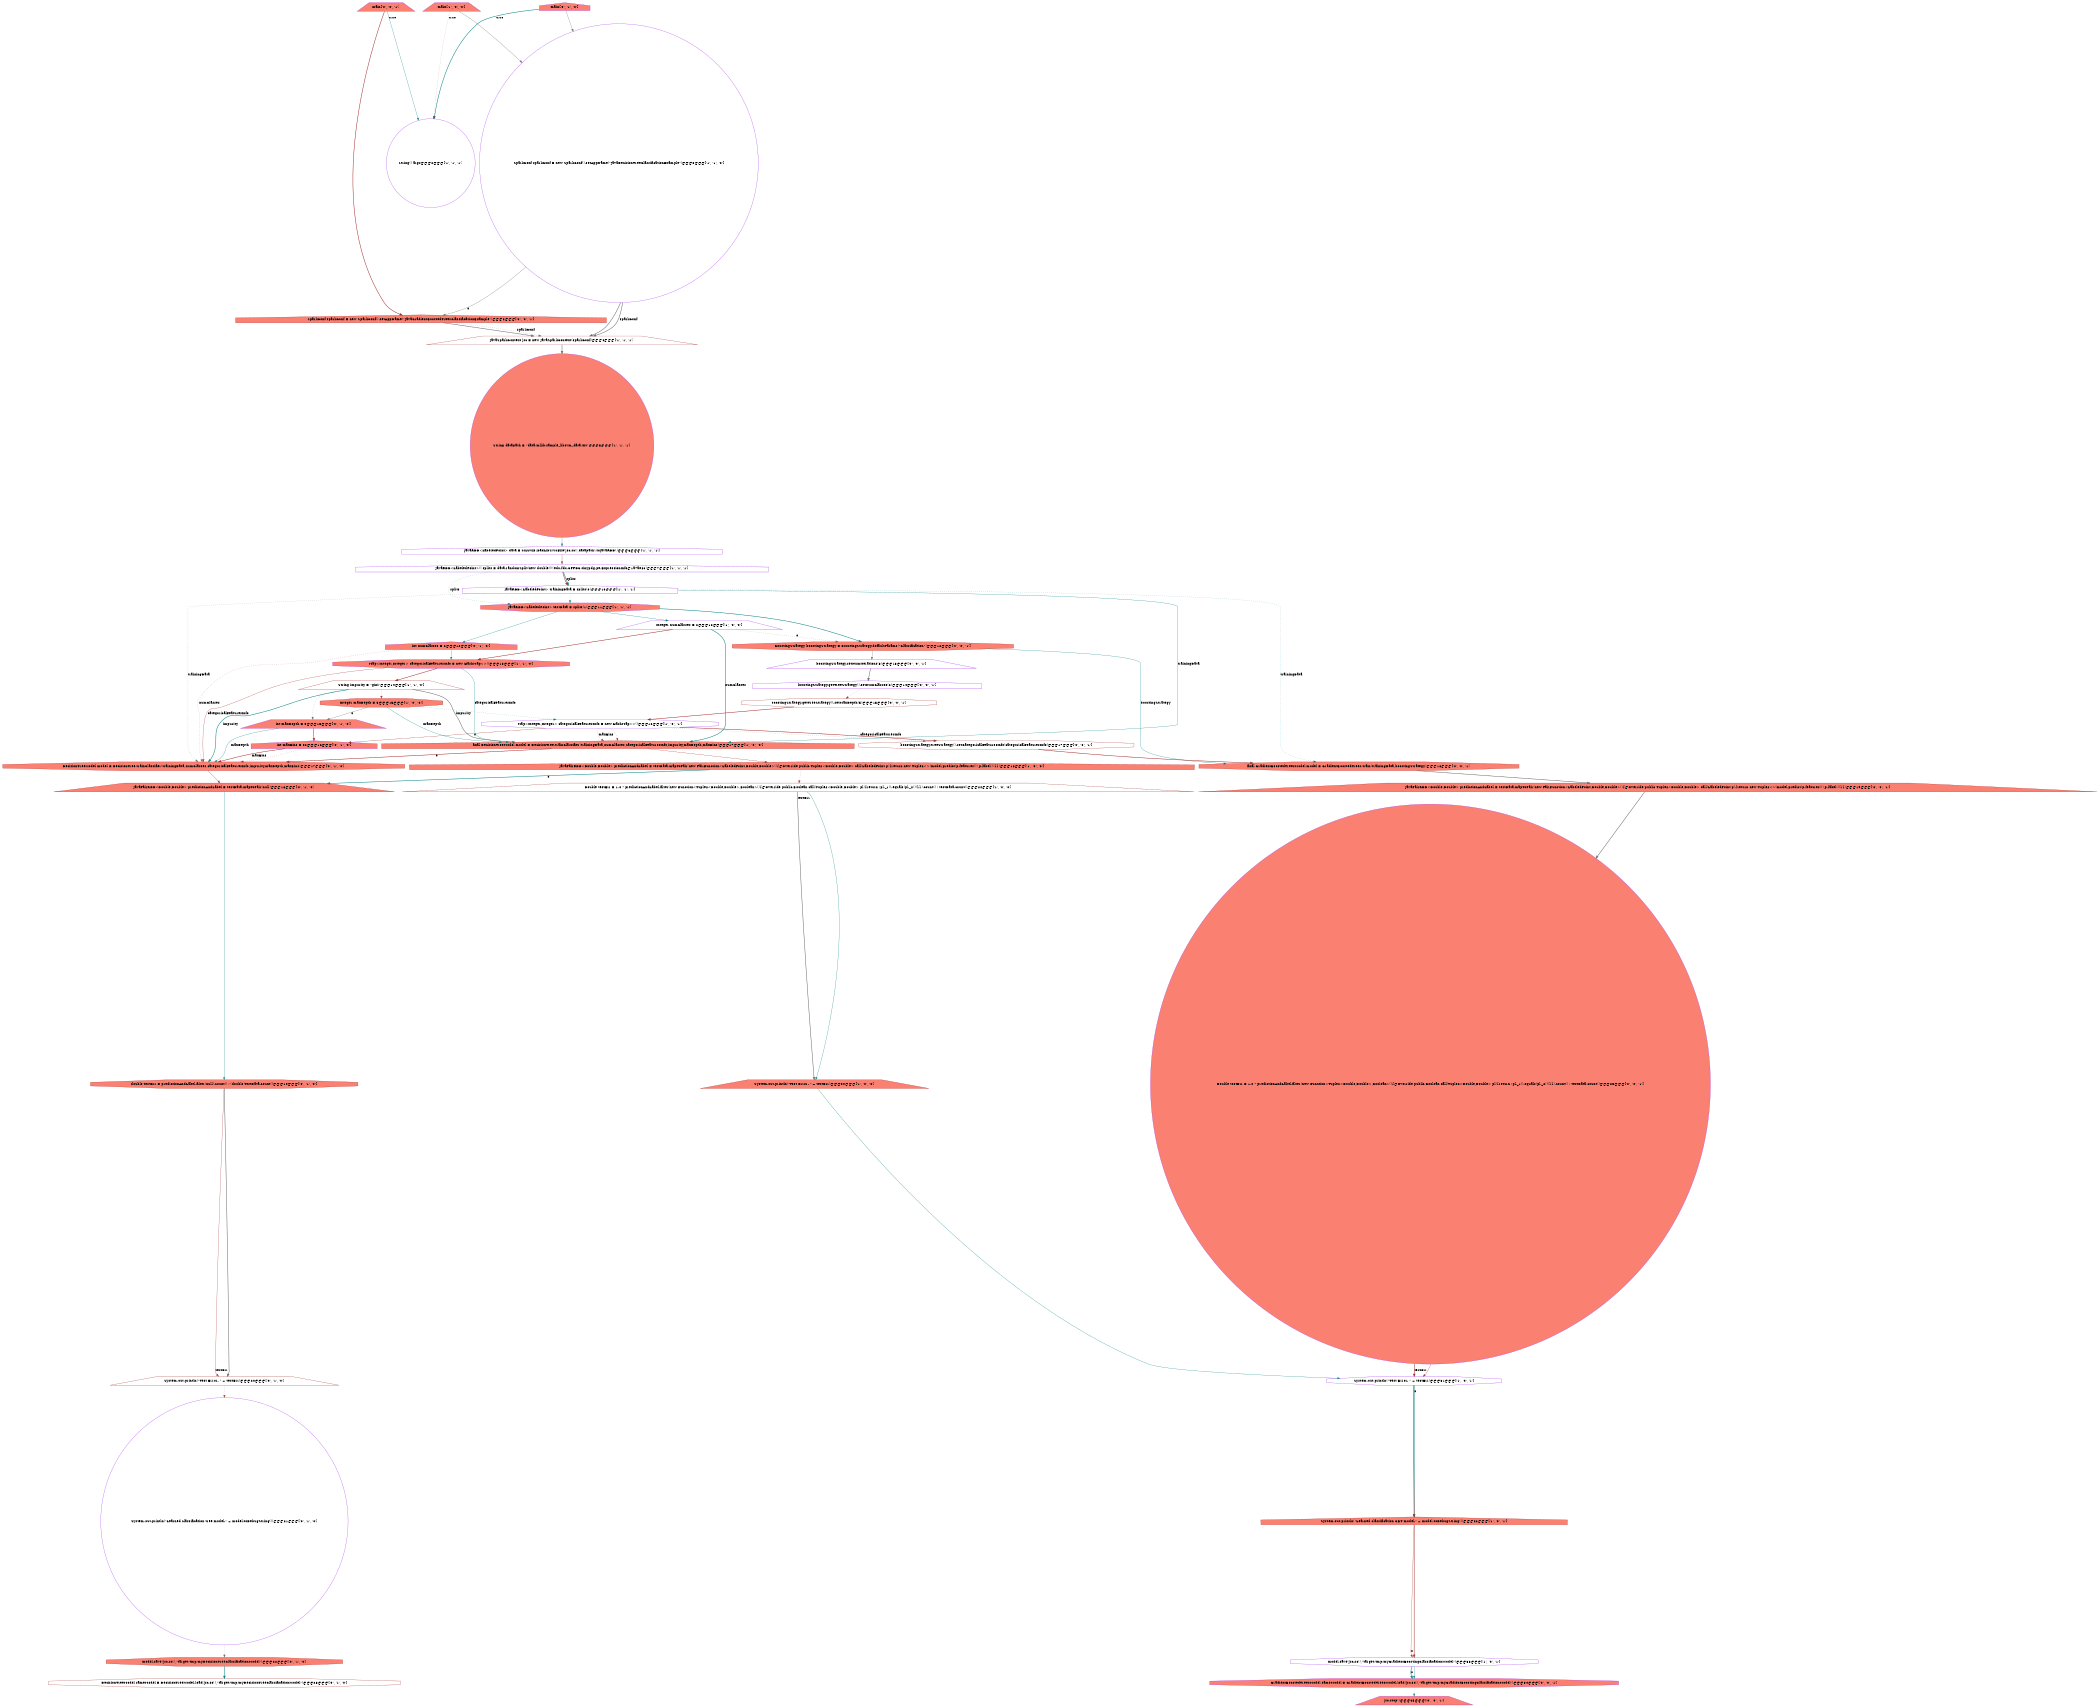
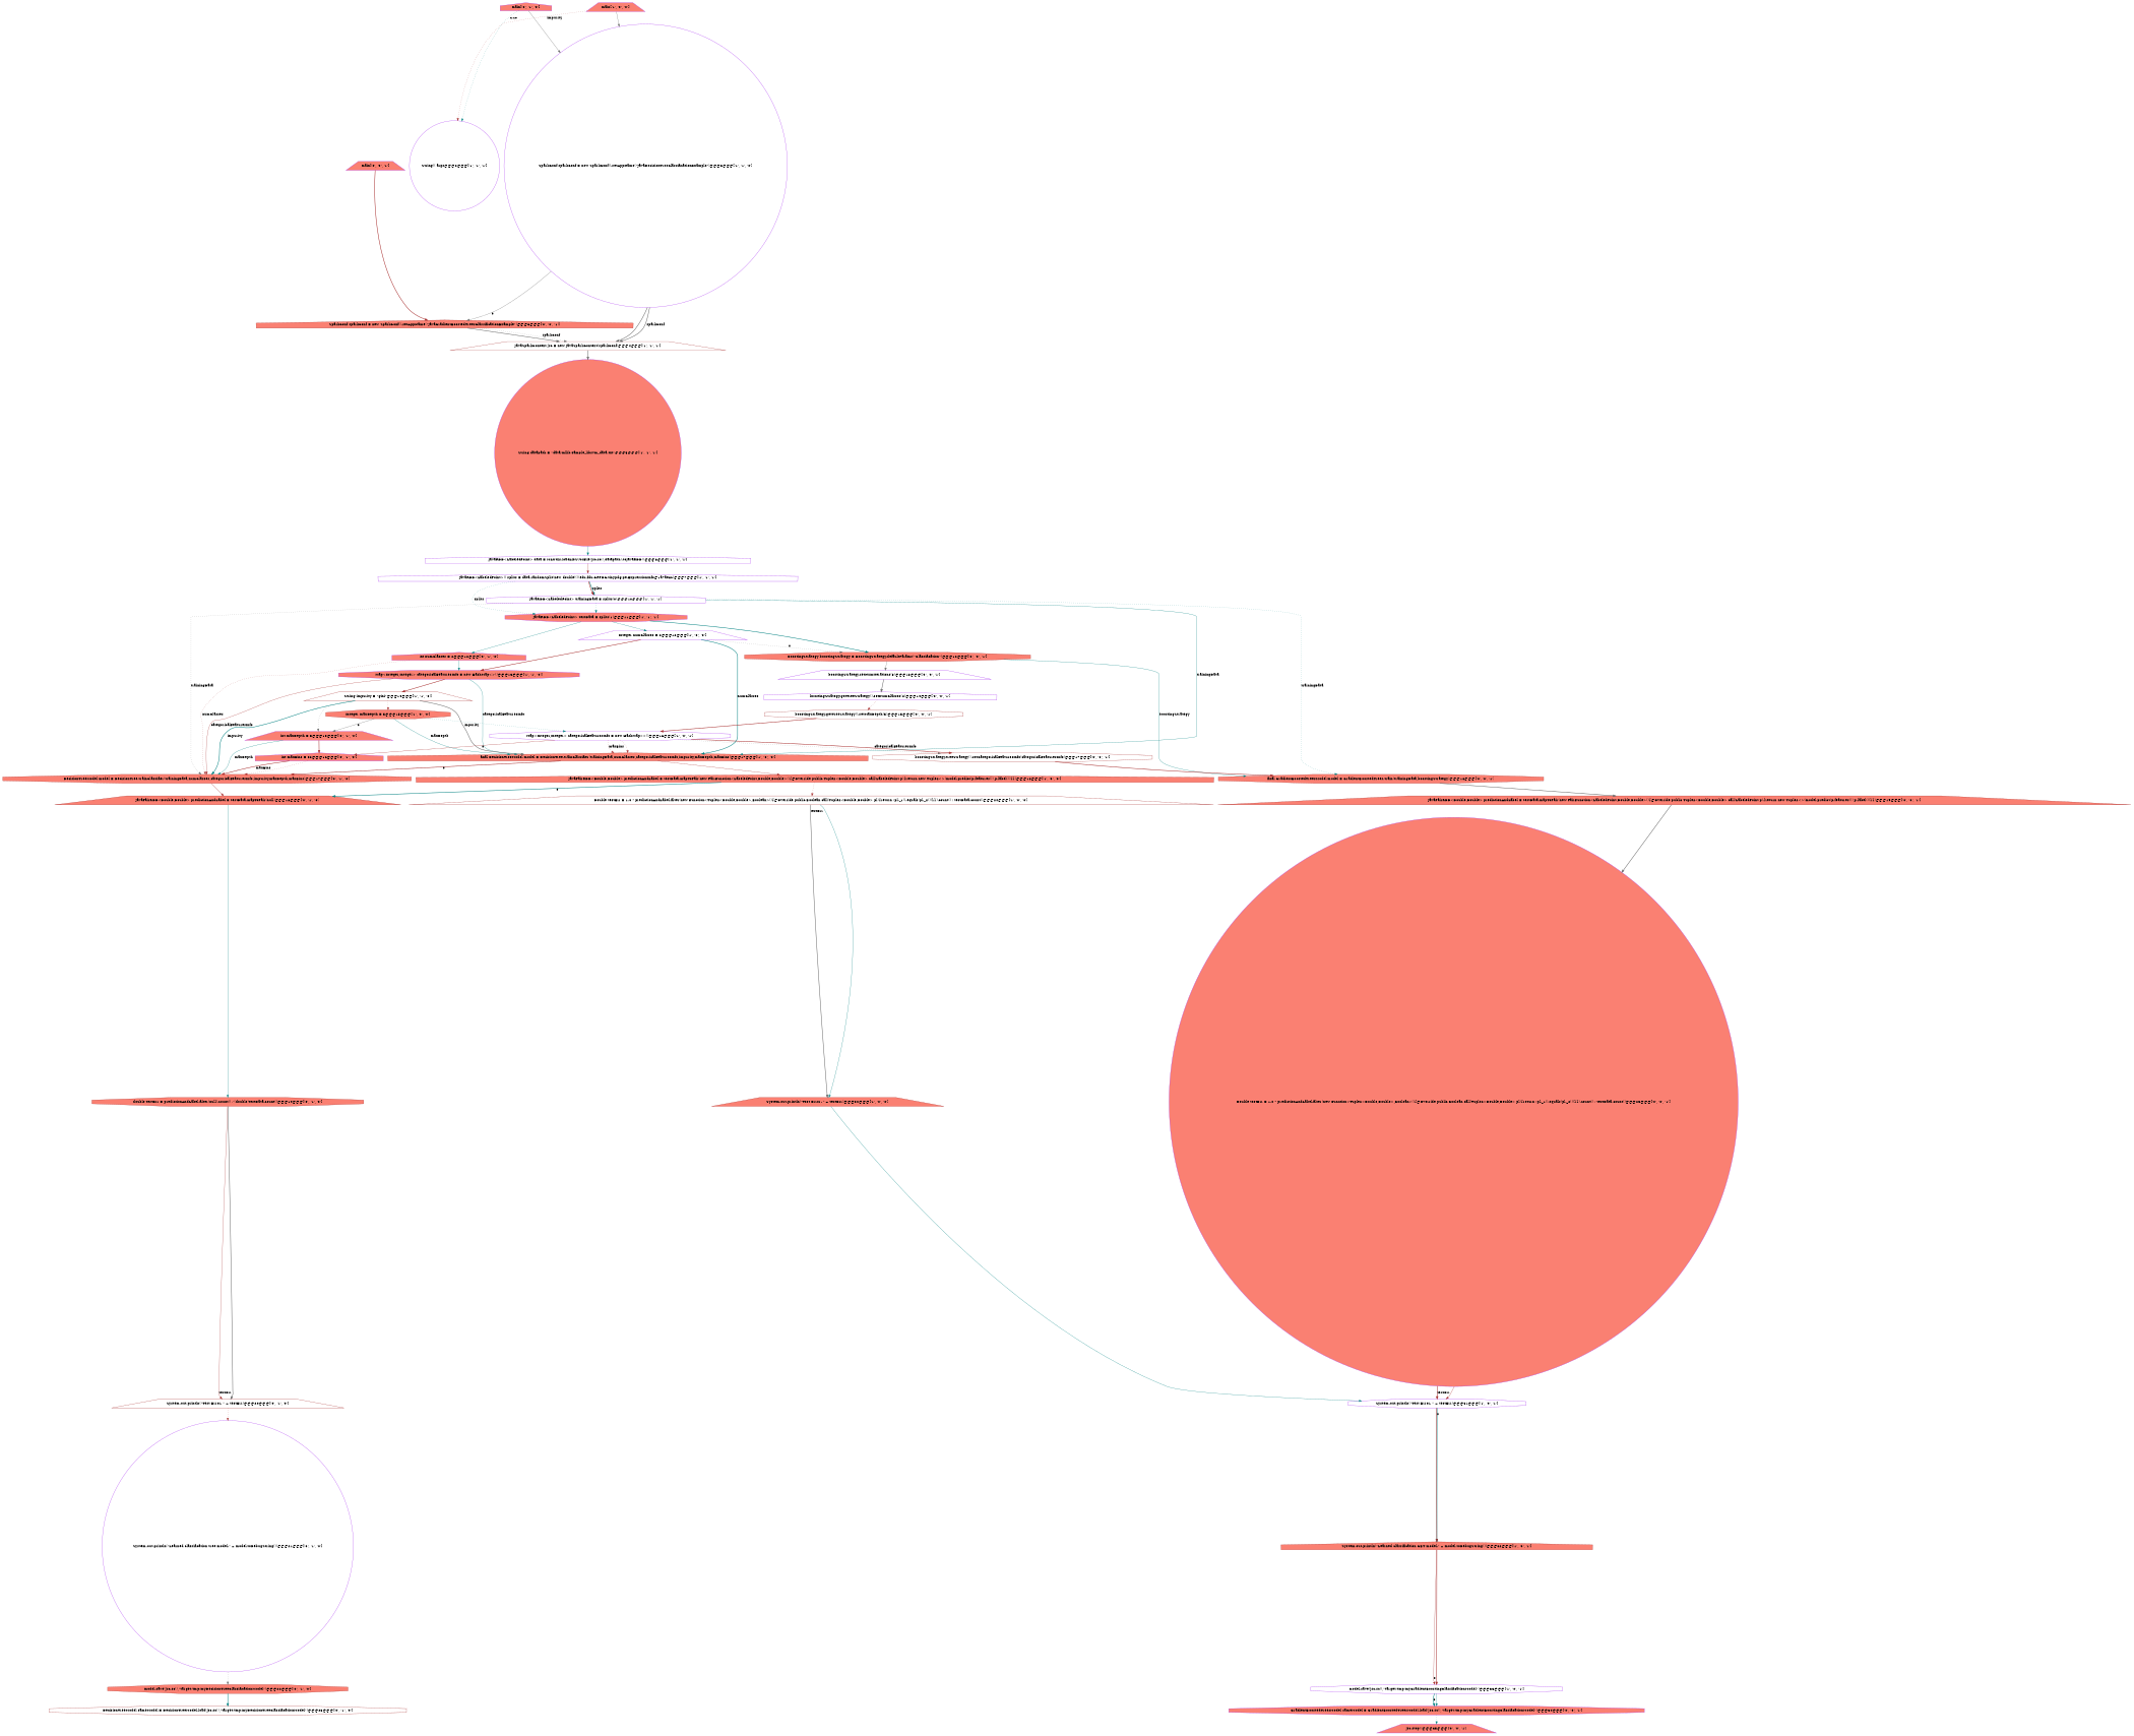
  digraph {
    node [color=purple fillcolor=salmon shape=octagon style=filled]
    edge [color=brown style=bold]
    n1 [label="Map<Integer,Integer> categoricalFeaturesInfo = new HashMap<>()@@@13@@@['1', '1', '0']"]
    n2 [color=brown fillcolor=white label="String impurity = \"gini\"@@@14@@@['1', '1', '0']" shape=trapezium]
    n3 [color=brown label="DecisionTreeModel model = DecisionTree.trainClassifier(trainingData,numClasses,categoricalFeaturesInfo,impurity,maxDepth,maxBins)@@@17@@@['0', '1', '0']"]
    n4 [color=brown label="final DecisionTreeModel model = DecisionTree.trainClassifier(trainingData,numClasses,categoricalFeaturesInfo,impurity,maxDepth,maxBins)@@@17@@@['1', '0', '0']" shape=house]
    n5 [color=brown label="Integer maxDepth = 5@@@15@@@['1', '0', '0']"]
    n6 [label="int maxDepth = 5@@@15@@@['0', '1', '0']" shape=trapezium]
    n7 [color=brown label="JavaPairRDD<Double,Double> predictionAndLabel = testData.mapToPair(null)@@@18@@@['0', '1', '0']" shape=trapezium]
    n8 [color=brown label="JavaPairRDD<Double,Double> predictionAndLabel = testData.mapToPair(new PairFunction<LabeledPoint,Double,Double>(){@Override public Tuple2<Double,Double> call(LabeledPoint p){return new Tuple2<>(model.predict(p.features()),p.label())}})@@@18@@@['1', '0', '0']" shape=house]
    n9 [color=brown label="final GradientBoostedTreesModel model = GradientBoostedTrees.train(trainingData,boostingStrategy)@@@18@@@['0', '0', '1']"]
    n10 [color=brown label="JavaPairRDD<Double,Double> predictionAndLabel = testData.mapToPair(new PairFunction<LabeledPoint,Double,Double>(){@Override public Tuple2<Double,Double> call(LabeledPoint p){return new Tuple2<>(model.predict(p.features()),p.label())}})@@@19@@@['0', '0', '1']" shape=trapezium]
    n11 [label="Double testErr = 1.0 * predictionAndLabel.filter(new Function<Tuple2<Double,Double>,Boolean>(){@Override public Boolean call(Tuple2<Double,Double> pl){return !pl._1().equals(pl._2())}}).count() / testData.count()@@@25@@@['0', '0', '1']" shape=circle]
    n12 [color=brown label="BoostingStrategy boostingStrategy = BoostingStrategy.defaultParams(\"Classification\")@@@12@@@['0', '0', '1']"]
    n13 [fillcolor=white label="boostingStrategy.setNumIterations(3)@@@13@@@['0', '0', '1']" shape=trapezium]
    n14 [fillcolor=white label="boostingStrategy.getTreeStrategy().setNumClasses(2)@@@14@@@['0', '0', '1']" shape=house]
    n15 [label="int maxBins = 32@@@16@@@['0', '1', '0']" shape=house]
    n16 [color=brown fillcolor=white label="System.out.println(\"Test Error: \" + testErr)@@@20@@@['0', '1', '0']" shape=trapezium]
    n17 [fillcolor=white label="System.out.println(\"Learned classification tree model:\" + model.toDebugString())@@@21@@@['0', '1', '0']" shape=circle]
    n18 [color=brown label="model.save(jsc.sc(),\"target/tmp/myDecisionTreeClassificationModel\")@@@22@@@['0', '1', '0']"]
    n19 [fillcolor=white label="Map<Integer,Integer> categoricalFeaturesInfo = new HashMap<>()@@@16@@@['1', '0', '1']"]
    n20 [fillcolor=white label="System.out.println(\"Test Error: \" + testErr)@@@31@@@['1', '0', '1']"]
    n21 [color=brown label="System.out.println(\"Learned classification GBT model:\" + model.toDebugString())@@@32@@@['1', '0', '1']" shape=house]
    n22 [fillcolor=white label="model.save(jsc.sc(),\"target/tmp/myGradientBoostingClassificationModel\")@@@33@@@['1', '0', '1']"]
    n23 [color=brown label="System.out.println(\"Test Error: \" + testErr)@@@30@@@['1', '0', '0']" shape=trapezium]
    n24 [color=brown label="SparkConf sparkConf = new SparkConf().setAppName(\"JavaGradientBoostedTreesClassificationExample\")@@@3@@@['0', '0', '1']" shape=house]
    n25 [color=brown fillcolor=white label="JavaSparkContext jsc = new JavaSparkContext(sparkConf)@@@4@@@['1', '1', '1']" shape=trapezium]
    n26 [label="String datapath = \"data/mllib/sample_libsvm_data.txt\"@@@5@@@['1', '1', '1']" shape=circle]
    n27 [fillcolor=white label="JavaRDD<LabeledPoint> trainingData = splits(0(@@@10@@@['1', '1', '1']" shape=house]
    n28 [label="JavaRDD<LabeledPoint> testData = splits(1(@@@11@@@['1', '1', '1']"]
    n29 [fillcolor=white label="Integer numClasses = 2@@@12@@@['1', '0', '0']" shape=trapezium]
    n30 [label="int numClasses = 2@@@12@@@['0', '1', '0']" shape=house]
    n31 [color=brown label="double testErr = predictionAndLabel.filter(null).count() / (double)testData.count()@@@19@@@['0', '1', '0']"]
    n32 [color=brown fillcolor=white label="boostingStrategy.getTreeStrategy().setMaxDepth(5)@@@15@@@['0', '0', '1']"]
    n33 [color=brown fillcolor=white label="boostingStrategy.treeStrategy().setCategoricalFeaturesInfo(categoricalFeaturesInfo)@@@17@@@['0', '0', '1']"]
    n34 [color=brown fillcolor=white label="DecisionTreeModel sameModel = DecisionTreeModel.load(jsc.sc(),\"target/tmp/myDecisionTreeClassificationModel\")@@@23@@@['0', '1', '0']"]
    n35 [color=brown fillcolor=white label="Double testErr = 1.0 * predictionAndLabel.filter(new Function<Tuple2<Double,Double>,Boolean>(){@Override public Boolean call(Tuple2<Double,Double> pl){return !pl._1().equals(pl._2())}}).count() / testData.count()@@@24@@@['1', '0', '0']" shape=trapezium]
    n36 [label="GradientBoostedTreesModel sameModel = GradientBoostedTreesModel.load(jsc.sc(),\"target/tmp/myGradientBoostingClassificationModel\")@@@34@@@['0', '0', '1']"]
    n37 [label="jsc.stop()@@@35@@@['0', '0', '1']" shape=trapezium]
    n38 [fillcolor=white label="JavaRDD<LabeledPoint> data = MLUtils.loadLibSVMFile(jsc.sc(),datapath).toJavaRDD()@@@6@@@['1', '1', '1']" shape=house]
    n39 [fillcolor=white label="JavaRDD<LabeledPoint>(( splits = data.randomSplit(new double((((edu.fdu.CPPDG.tinypdg.pe.ExpressionInfo@1a7ae8c)@@@7@@@['1', '1', '1']" shape=house]
    n40 [label="main['0', '1', '0']" shape=house]
    n41 [fillcolor=white label="SparkConf sparkConf = new SparkConf().setAppName(\"JavaDecisionTreeClassificationExample\")@@@3@@@['1', '1', '0']" shape=circle]
    n42 [fillcolor=white label="String(( args@@@2@@@['1', '1', '1']" shape=circle]
    n43 [label="main['1', '0', '0']" shape=trapezium]
    n44 [label="main['0', '0', '1']" shape=trapezium]
    n1 -> n2
    n1 -> n3 [label=categoricalFeaturesInfo style=solid]
    n1 -> n4 [color=teal label=categoricalFeaturesInfo style=solid]
    n2 -> n3 [color=teal label=impurity]
    n2 -> n4 [color=gray40 label=impurity]
    n2 -> n5 [style=dotted]
    n2 -> n6 [color=gray40 style=dotted]
    n3 -> n7 [style=solid]
    n4 -> n3 [label=0]
    n4 -> n8 [style=solid]
    n5 -> n4 [color=teal label=maxDepth style=solid]
    n5 -> n6 [color=gray40 label=0 style=solid]
    n5 -> n19 [color=teal style=dotted]
    n6 -> n3 [color=teal label=maxDepth style=solid]
    n6 -> n15
    n7 -> n31 [color=teal style=solid]
    n8 -> n7 [color=teal label=0]
    n8 -> n35 [style=dotted]
    n9 -> n10 [color=gray40]
    n10 -> n11 [color=gray40]
    n11 -> n20 [label=testErr]
    n11 -> n20 [style=solid]
    n12 -> n9 [color=teal label=boostingStrategy style=solid]
    n12 -> n13 [color=gray40 style=solid]
    n13 -> n14 [color=gray40]
    n14 -> n32 [style=dotted]
    n15 -> n3 [style=dotted]
    n15 -> n3 [label=maxBins]
    n16 -> n17 [style=dotted]
    n17 -> n18 [color=gray40 style=dotted]
    n18 -> n34 [color=teal]
    n19 -> n4 [style=dotted]
    n19 -> n4 [label=maxBins style=dotted]
    n19 -> n15 [label=0 style=solid]
    n19 -> n33 [color=gray40 style=dotted]
    n19 -> n33 [label=categoricalFeaturesInfo]
    n20 -> n21 [color=teal label=0]
    n20 -> n21
    n21 -> n22
    n21 -> n22 [label=0 style=solid]
    n22 -> n36 [color=teal style=solid]
    n22 -> n36 [color=teal label=0]
    n23 -> n20 [color=teal style=solid]
    n24 -> n25 [color=gray40]
    n24 -> n25 [color=gray40 label=sparkConf style=dotted]
    n25 -> n26 [color=gray40]
    n26 -> n38 [color=teal style=solid]
    n27 -> n3 [color=gray40 label=trainingData style=dotted]
    n27 -> n4 [color=teal label=trainingData style=solid]
    n27 -> n9 [color=teal label=trainingData style=dotted]
    n27 -> n28 [color=teal style=dotted]
    n28 -> n12 [color=teal]
    n28 -> n29 [color=teal style=solid]
    n28 -> n30 [color=teal style=solid]
    n29 -> n1
    n29 -> n4 [color=teal label=numClasses]
    n29 -> n12 [color=gray40 label=0 style=dotted]
    n30 -> n1 [color=teal style=solid]
    n30 -> n3 [label=numClasses style=dotted]
    n31 -> n16 [color=gray40]
    n31 -> n16 [label=testErr style=solid]
    n32 -> n19
    n33 -> n9
    n35 -> n23 [color=teal style=solid]
    n35 -> n23 [color=gray40 label=testErr]
    n36 -> n37 [color=teal style=dotted]
    n38 -> n39 [style=solid]
    n39 -> n27 [color=teal label=splits]
    n39 -> n27
    n39 -> n28 [color=teal label=splits style=dotted]
    n40 -> n41 [color=gray40 style=solid]
-   n40 -> n42 [color=teal label=true]
+   n40 -> n42 [color=teal label=true style=dotted]
    n41 -> n24 [color=gray40 label=0 style=solid]
    n41 -> n25 [color=gray40]
    n41 -> n25 [color=gray40 label=sparkConf]
    n43 -> n41 [color=gray40 style=solid]
-   n43 -> n42 [label=true style=dotted]
+   n43 -> n42 [label=impurity style=dotted]
    n44 -> n24
-   n44 -> n42 [color=teal label=true style=solid]
  }
